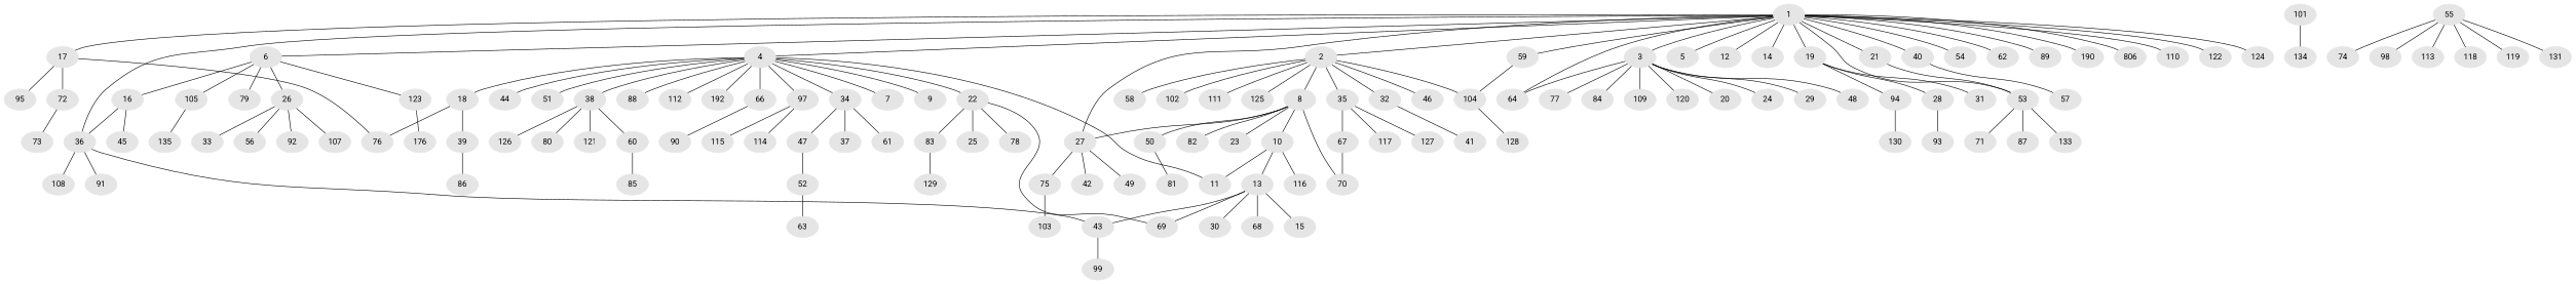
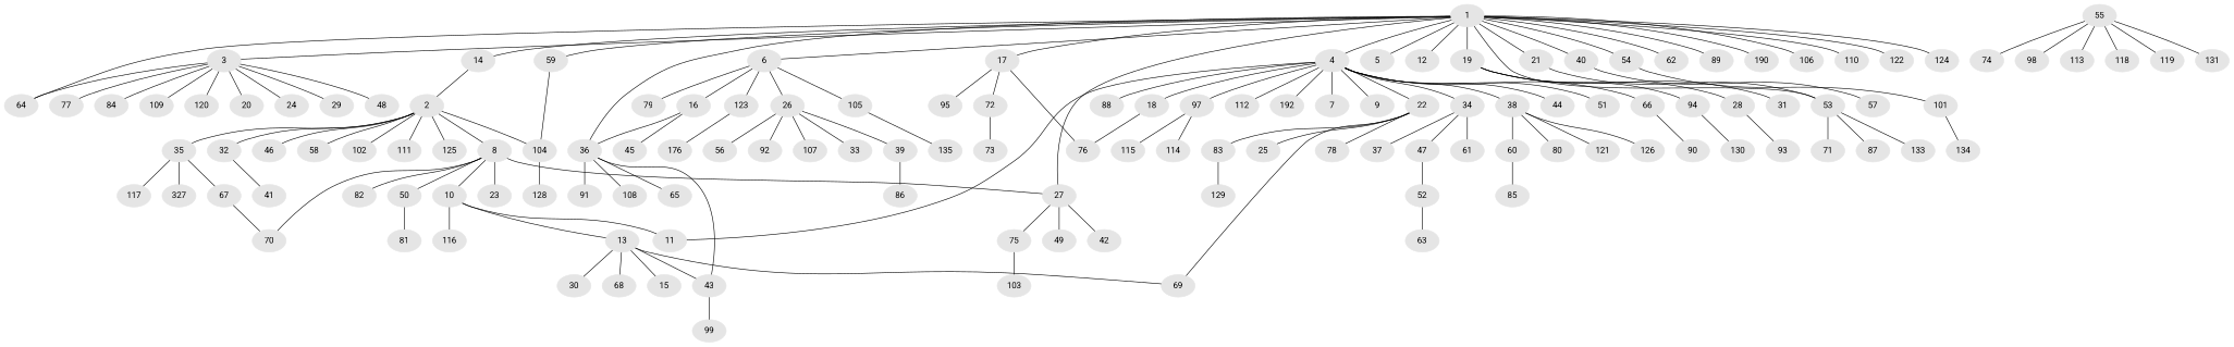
  graph {
    fontname=Roboto
    node [color=gray90 fontname=Roboto style=filled]
    edge [fontname=Roboto]
    1
    2
    3
    4
    5
    6
    12
    14
    17
    19
    21
    27
    36
    40
    54
    59
    62
    64
    89
    n20 [label=190]
-   106 [label=806]
+   106
    110
    122
    124
    53
    8
    32
    35
    46
    58
    102
    104
    111
    125
    20
    24
    29
    48
    77
    84
    109
    120
    7
    9
    11
    18
    22
    34
    38
    44
    51
    66
    88
    97
    112
    n56 [label=192]
    16
    26
    79
    105
    123
    72
    76
    95
    28
    31
    94
    42
    49
    75
    43
+   65
    91
    108
    57
    101
    55
    74
    98
    113
    118
    119
    131
    10
    23
    50
    70
    82
    41
    67
    117
-   127
+   127 [label=327]
    128
    69
    25
    78
    83
    37
    47
    61
    60
    80
    121
    126
    90
    114
    115
    45
    33
    39
    56
    92
    107
    135
    n115 [label=176]
    13
    116
    81
    15
    30
    68
    99
    73
    93
    130
    71
    87
    133
    129
    86
    103
    52
    85
    63
    134
-   1 -- 2
+   14 -- 2
    1 -- 3
    1 -- 4
    1 -- 5
    1 -- 6
    1 -- 12
    1 -- 14
    1 -- 17
    1 -- 19
    1 -- 21
    1 -- 27
    1 -- 36
    1 -- 40
    1 -- 54
    1 -- 59
    1 -- 62
    1 -- 64
    1 -- 89
    1 -- n20
    1 -- 106
    1 -- 110
    1 -- 122
    1 -- 124
    1 -- 53
    2 -- 8
    2 -- 32
    2 -- 35
    2 -- 46
    2 -- 58
    2 -- 102
    2 -- 104
    2 -- 111
    2 -- 125
    3 -- 64
    3 -- 20
    3 -- 24
    3 -- 29
    3 -- 48
    3 -- 77
    3 -- 84
    3 -- 109
    3 -- 120
    4 -- 7
    4 -- 9
    4 -- 11
    4 -- 18
    4 -- 22
    4 -- 34
    4 -- 38
    4 -- 44
    4 -- 51
    4 -- 66
    4 -- 88
    4 -- 97
    4 -- 112
    4 -- n56
    6 -- 16
    6 -- 26
    6 -- 79
    6 -- 105
    6 -- 123
    17 -- 72
    17 -- 76
    17 -- 95
    19 -- 28
    19 -- 31
    19 -- 94
    21 -- 53
    27 -- 42
    27 -- 49
    27 -- 75
    36 -- 43
+   36 -- 65
    36 -- 91
    36 -- 108
    40 -- 57
+   54 -- 101
    59 -- 104
    53 -- 71
    53 -- 87
    53 -- 133
    8 -- 27
    8 -- 10
    8 -- 23
    8 -- 50
    8 -- 70
    8 -- 82
    32 -- 41
    35 -- 67
    35 -- 117
    35 -- 127
    104 -- 128
    18 -- 76
    22 -- 69
    22 -- 25
    22 -- 78
    22 -- 83
    34 -- 37
    34 -- 47
    34 -- 61
    38 -- 60
    38 -- 80
    38 -- 121
    38 -- 126
    66 -- 90
    97 -- 114
    97 -- 115
    16 -- 36
    16 -- 45
    26 -- 33
-   18 -- 39
+   26 -- 39
    26 -- 56
    26 -- 92
    26 -- 107
    105 -- 135
    123 -- n115
    72 -- 73
    28 -- 93
    94 -- 130
    75 -- 103
    43 -- 99
    101 -- 134
    55 -- 74
    55 -- 98
    55 -- 113
    55 -- 118
    55 -- 119
    55 -- 131
    10 -- 11
    10 -- 13
    10 -- 116
    50 -- 81
    67 -- 70
    83 -- 129
    47 -- 52
    60 -- 85
    39 -- 86
    13 -- 43
    13 -- 69
    13 -- 15
    13 -- 30
    13 -- 68
    52 -- 63
  }
